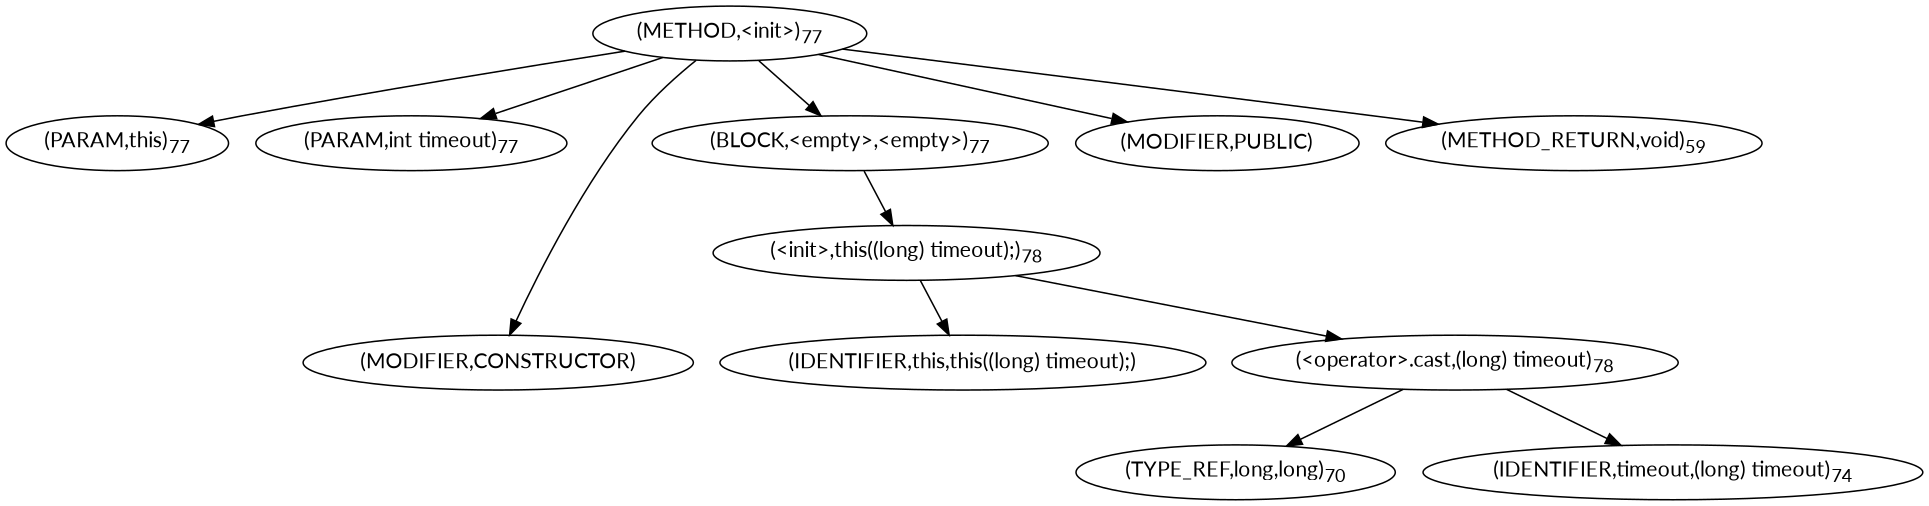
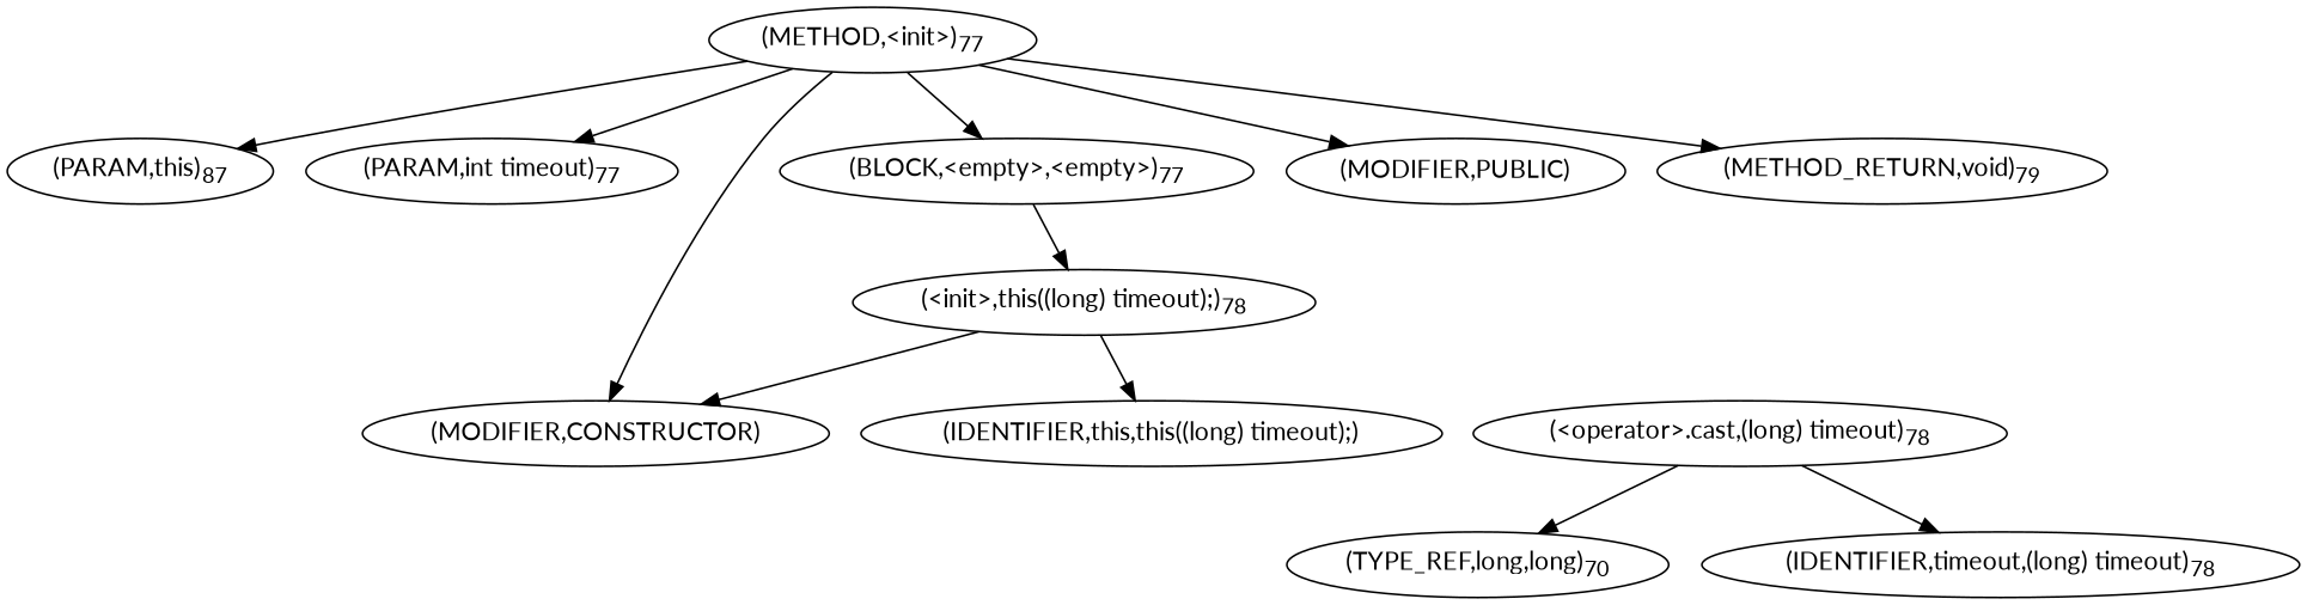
  digraph {
    fontname=Lato
    node [fontname=Lato]
    edge [fontname=Lato]
    n1 [label=<(METHOD,&lt;init&gt;)<SUB>77</SUB>>]
-   n2 [label=<(PARAM,this)<SUB>77</SUB>>]
+   n2 [label=<(PARAM,this)<SUB>87</SUB>>]
    n3 [label=<(PARAM,int timeout)<SUB>77</SUB>>]
    n4 [label=<(BLOCK,&lt;empty&gt;,&lt;empty&gt;)<SUB>77</SUB>>]
    n5 [label=<(MODIFIER,CONSTRUCTOR)>]
    n6 [label=<(MODIFIER,PUBLIC)>]
-   n7 [label=<(METHOD_RETURN,void)<SUB>59</SUB>>]
+   n7 [label=<(METHOD_RETURN,void)<SUB>79</SUB>>]
    n8 [label=<(&lt;init&gt;,this((long) timeout);)<SUB>78</SUB>>]
    n9 [label=<(IDENTIFIER,this,this((long) timeout);)>]
    n10 [label=<(&lt;operator&gt;.cast,(long) timeout)<SUB>78</SUB>>]
    n11 [label=<(TYPE_REF,long,long)<SUB>70</SUB>>]
-   n12 [label=<(IDENTIFIER,timeout,(long) timeout)<SUB>74</SUB>>]
+   n12 [label=<(IDENTIFIER,timeout,(long) timeout)<SUB>78</SUB>>]
    n1 -> n2
    n1 -> n3
    n1 -> n4
    n1 -> n5
    n1 -> n6
    n1 -> n7
    n4 -> n8
    n8 -> n9
-   n8 -> n10
+   n8 -> n5
    n10 -> n11
    n10 -> n12
  }
